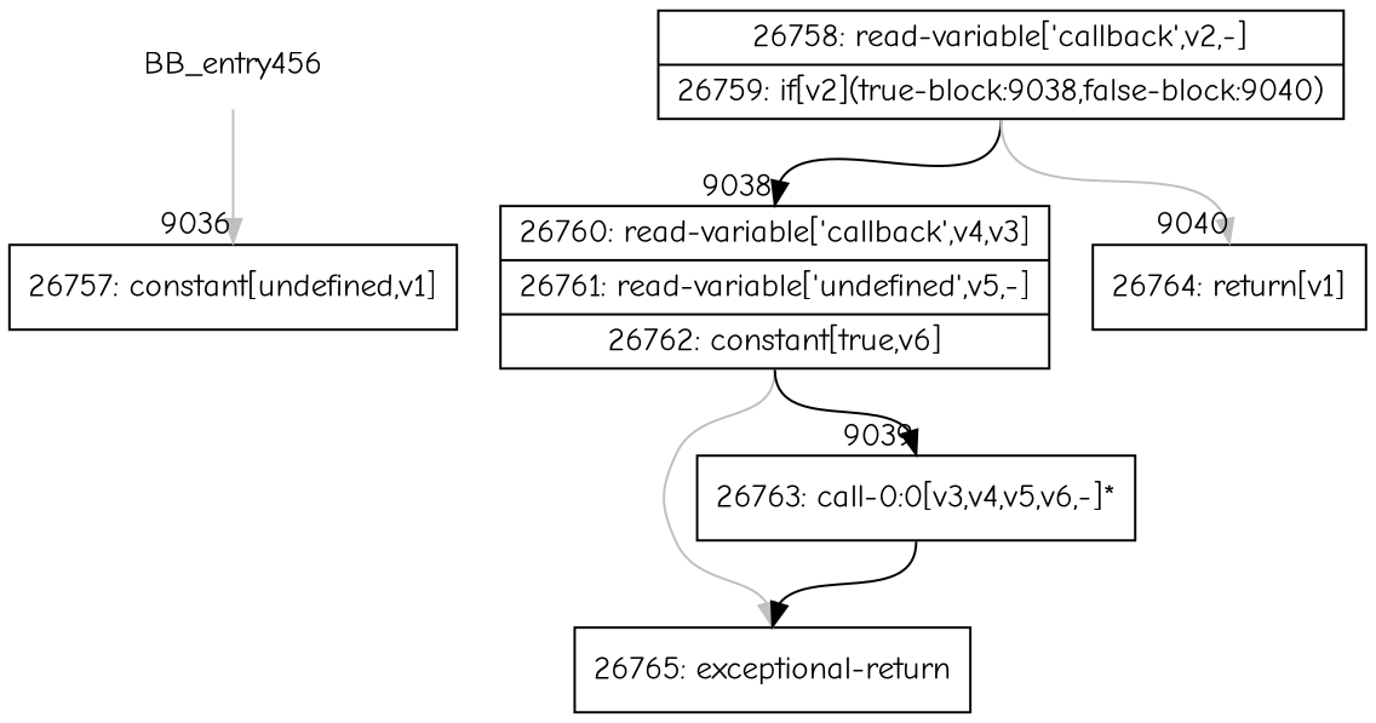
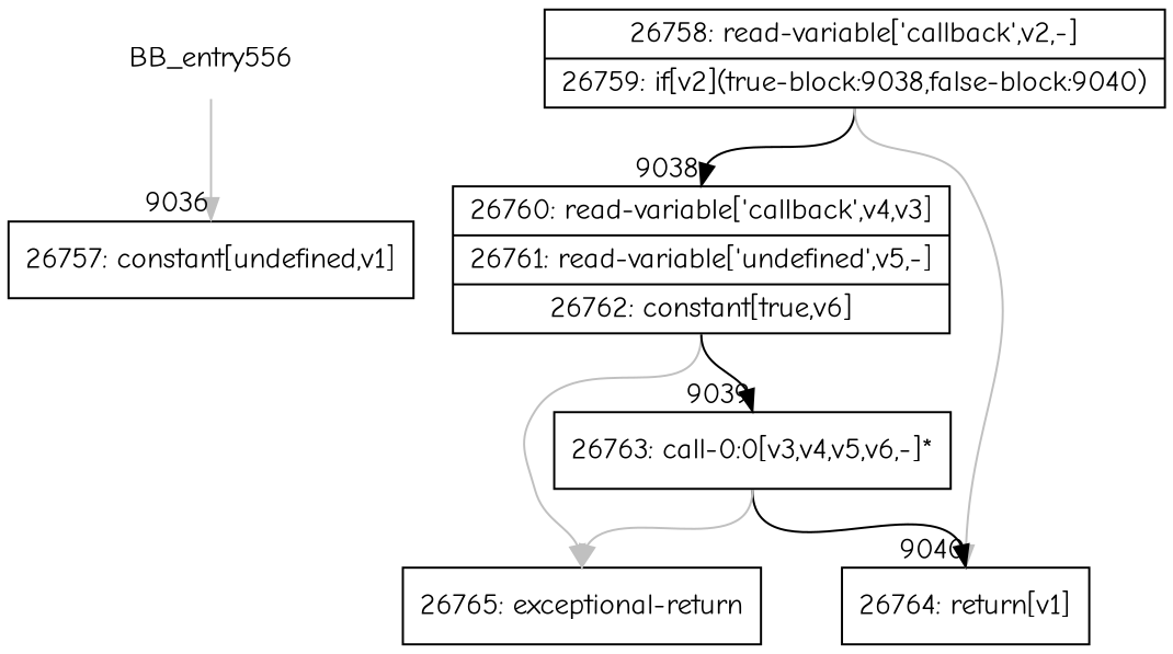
  digraph {
    fontname="Comic Neue"
    rankdir=TD
    node [fontname="Comic Neue" shape=record]
    edge [color=gray fontname="Comic Neue" headport=n tailport=s]
-   BB_entry556 [shape=none label=BB_entry456]
+   BB_entry556 [shape=none]
    n2 [label="{26757: constant[undefined,v1]}"]
    n3 [label="{26758: read-variable['callback',v2,-]|26759: if[v2](true-block:9038,false-block:9040)}"]
    n4 [label="{26760: read-variable['callback',v4,v3]|26761: read-variable['undefined',v5,-]|26762: constant[true,v6]}"]
    n5 [label="{26764: return[v1]}"]
    n6 [label="{26765: exceptional-return}"]
    n7 [label="{26763: call-0:0[v3,v4,v5,v6,-]*}"]
    BB_entry556 -> n2 [headlabel="    9036"]
    n3 -> n4 [headlabel="      9038" color=""]
    n3 -> n5 [headlabel="      9040"]
    n4 -> n6
    n4 -> n7 [headlabel="      9039" color=""]
-   n7 -> n6 [color=black]
+   n7 -> n5 [color=""]
+   n7 -> n6
  }
